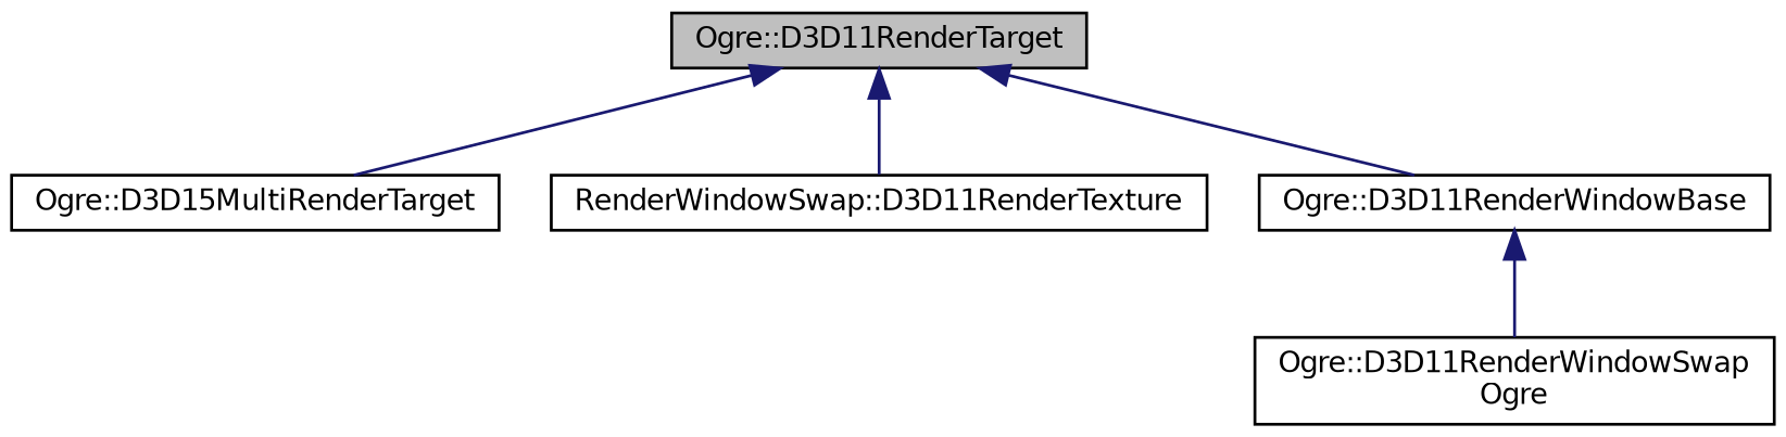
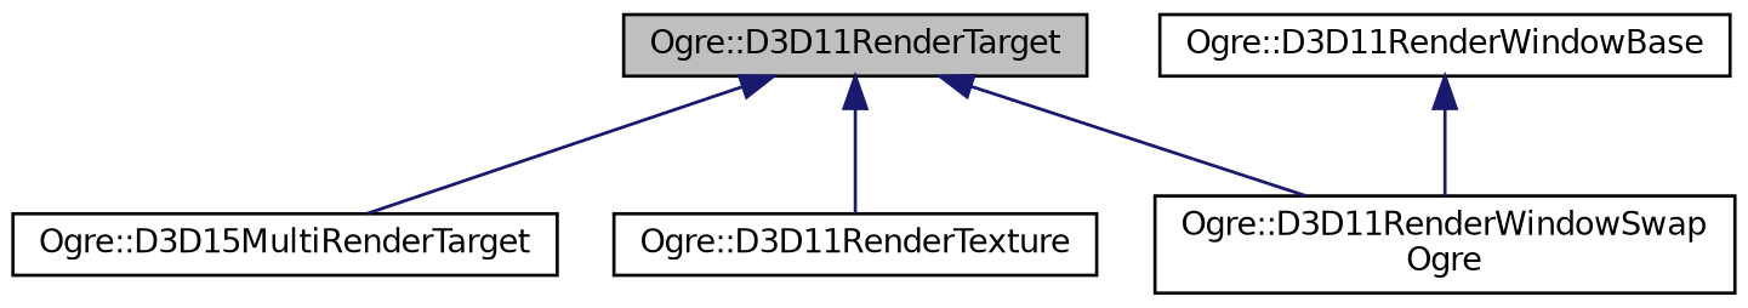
  digraph {
    node [color=black fontname=Helvetica fontsize=10 shape=record]
    edge [color=midnightblue dir=back fontname=Helvetica fontsize=10 labelfontname=Helvetica labelfontsize=10 style=solid]
    n1 [fillcolor=grey75 fontcolor=black height=0.2 label="Ogre::D3D11RenderTarget" style=filled width=0.4]
    n2 [height=0.2 label="Ogre::D3D15MultiRenderTarget" width=0.4]
-   n3 [height=0.2 label="RenderWindowSwap::D3D11RenderTexture" width=0.4]
+   n3 [height=0.2 label="Ogre::D3D11RenderTexture" width=0.4]
    n4 [height=0.2 label="Ogre::D3D11RenderWindowBase" width=0.4]
    n5 [height=0.2 label="Ogre::D3D11RenderWindowSwap\lOgre" width=0.4]
    n1 -> n2
    n1 -> n3
-   n1 -> n4
+   n1 -> n5
    n4 -> n5
  }
